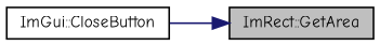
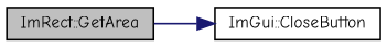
  digraph {
    rankdir=RL
    fontname="Comic Neue"
    node [color=black fontname="Comic Neue" fontsize=10 shape=record style=filled]
    n1 [fillcolor=grey75 fontcolor=black height=0.2 label="ImRect::GetArea" width=0.4]
    n2 [fillcolor=white height=0.2 label="ImGui::CloseButton" width=0.4]
-   n1 -> n2 [color=midnightblue dir=back fontname="Comic Neue" fontsize=10 labelfontname=Helvetica labelfontsize=10 style=solid]
+   n2 -> n1 [color=midnightblue dir=back fontname="Comic Neue" fontsize=10 labelfontname=Helvetica labelfontsize=10 style=solid]
  }
